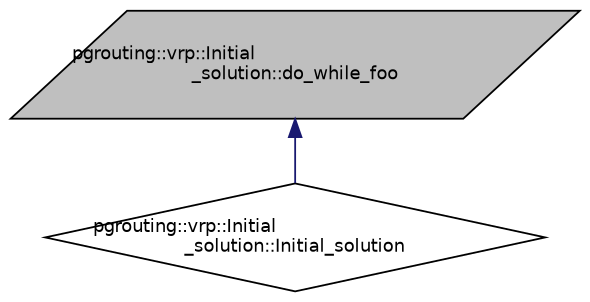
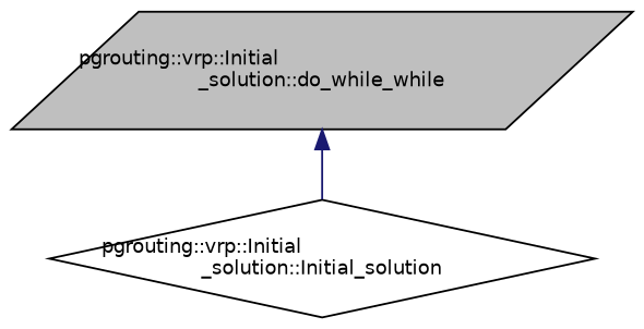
  digraph {
    rankdir=TB
    node [color=black fontname=Helvetica fontsize=10 style=filled]
-   n1 [fillcolor=grey75 fontcolor=black height=0.2 label="pgrouting::vrp::Initial\l_solution::do_while_foo" shape=parallelogram width=0.4]
+   n1 [fillcolor=grey75 fontcolor=black height=0.2 label="pgrouting::vrp::Initial\l_solution::do_while_while" shape=parallelogram width=0.4]
    n2 [fillcolor=white height=0.2 label="pgrouting::vrp::Initial\l_solution::Initial_solution" shape=diamond width=0.4]
    n1 -> n2 [color=midnightblue dir=back fontname=Helvetica fontsize=10 labelfontname=Helvetica labelfontsize=10 style=solid]
  }
